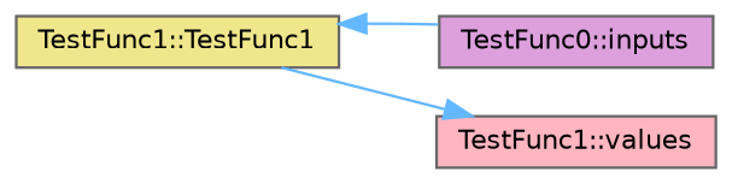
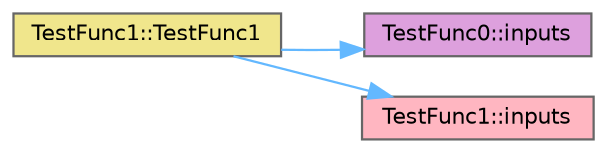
  digraph {
    rankdir=LR
    node [color=grey40 fontname=Helvetica fontsize=10 shape=box style=filled]
    edge [color=steelblue1 fontname=Helvetica fontsize=10 labelfontname=Helvetica labelfontsize=10 style=solid]
    n1 [color=gray40 fillcolor=khaki fontcolor=black height=0.2 label="TestFunc1::TestFunc1" width=0.4]
    n2 [fillcolor=plum height=0.2 label="TestFunc0::inputs" width=0.4]
-   n3 [fillcolor=lightpink height=0.2 label="TestFunc1::values" width=0.4]
-   n2 -> n1
+   n3 [fillcolor=lightpink height=0.2 label="TestFunc1::inputs" width=0.4]
+   n1 -> n2
    n1 -> n3
  }
